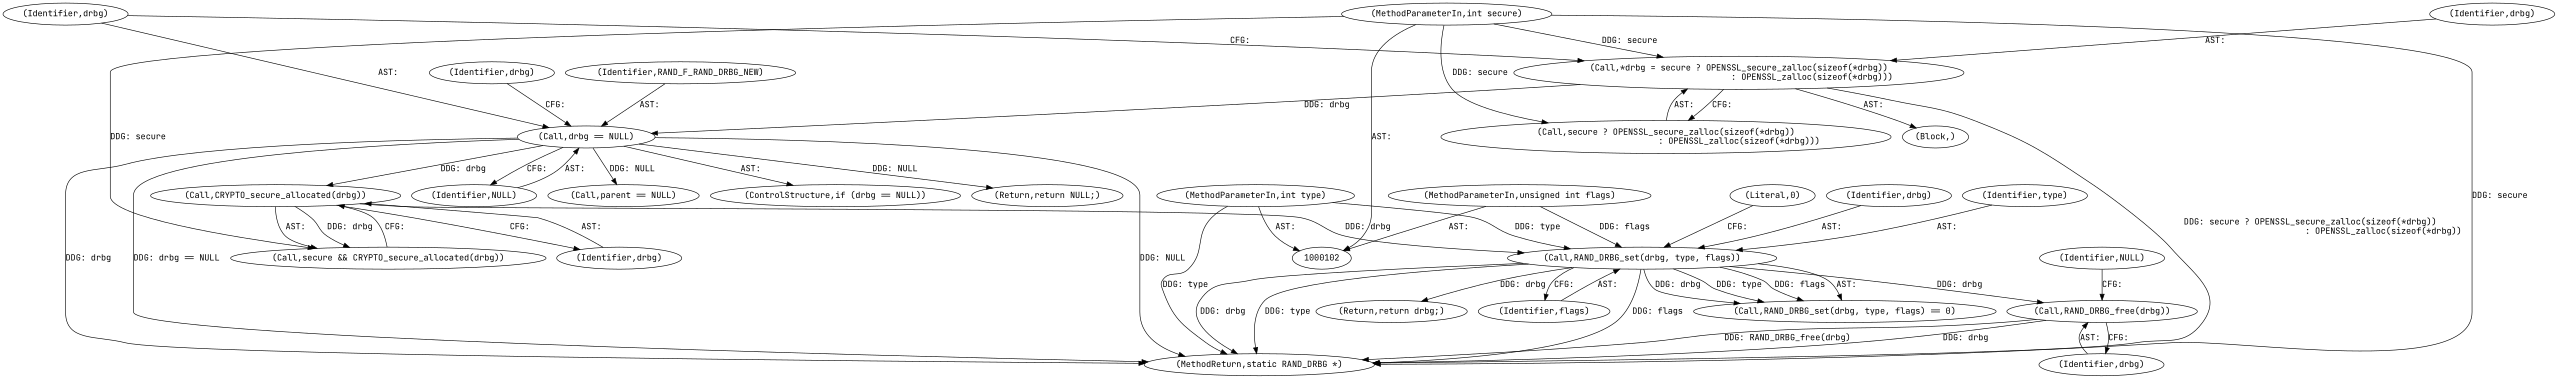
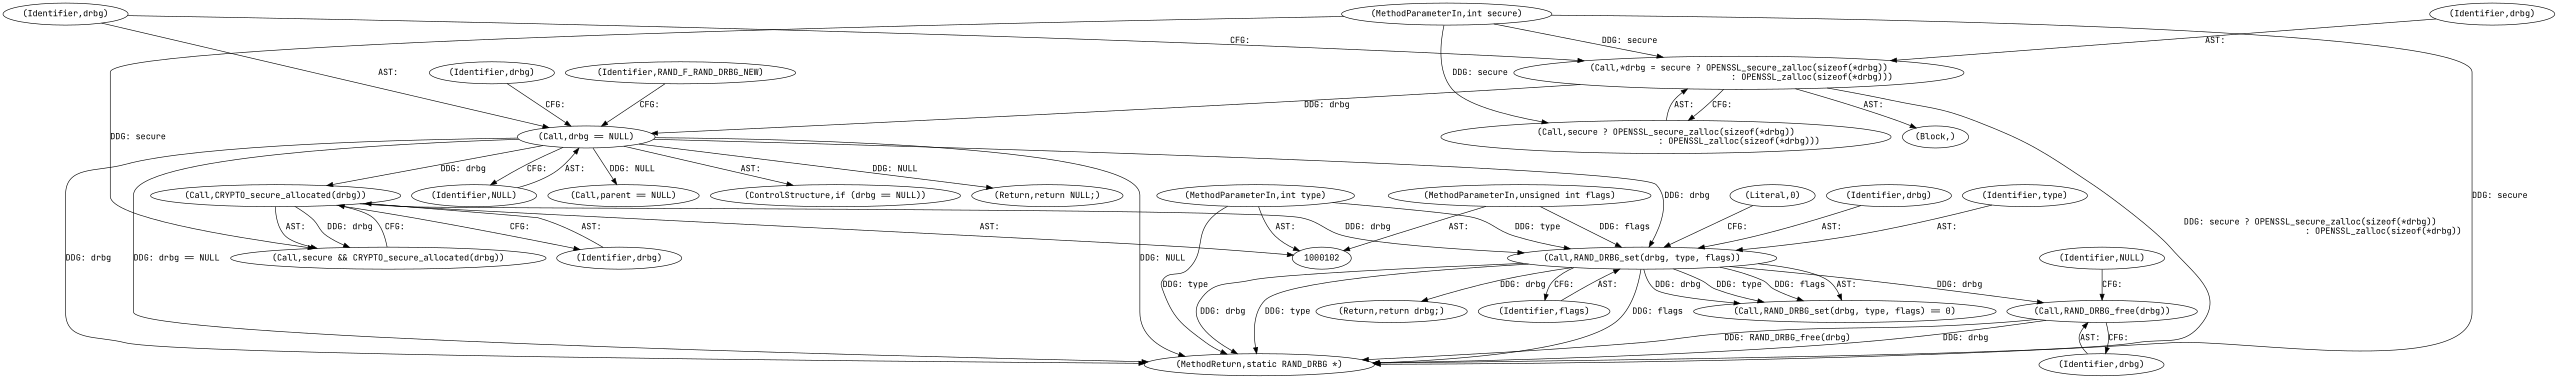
  digraph {
    fontname="JetBrains Mono"
    node [fontname="JetBrains Mono"]
    edge [fontname="JetBrains Mono"]
    n1 [label="(Call,RAND_DRBG_free(drbg))"]
    n2 [label="(MethodReturn,static RAND_DRBG *)"]
    n3 [label="(Identifier,drbg)"]
    n4 [label="(Block,)"]
    n5 [label="(Call,RAND_DRBG_set(drbg, type, flags))"]
    n6 [label="(Call,RAND_DRBG_set(drbg, type, flags) == 0)"]
    n7 [label="(Return,return drbg;)"]
    n8 [label="(Identifier,flags)"]
    n9 [label="(Call,drbg == NULL)"]
    n10 [label="(Call,CRYPTO_secure_allocated(drbg))"]
    n11 [label="(Identifier,NULL)"]
    n12 [label="(Call,parent == NULL)"]
    n13 [label="(ControlStructure,if (drbg == NULL))"]
    n14 [label="(Return,return NULL;)"]
    n15 [label="(Call,secure && CRYPTO_secure_allocated(drbg))"]
    n16 [label="(Identifier,drbg)"]
    n17 [label="(Call,*drbg = secure ? OPENSSL_secure_zalloc(sizeof(*drbg))\n                             : OPENSSL_zalloc(sizeof(*drbg)))"]
    n18 [label="(Call,secure ? OPENSSL_secure_zalloc(sizeof(*drbg))\n                             : OPENSSL_zalloc(sizeof(*drbg)))"]
    n19 [label="(MethodParameterIn,int secure)"]
    1000102
    n21 [label="(MethodParameterIn,int type)"]
    n22 [label="(MethodParameterIn,unsigned int flags)"]
    n23 [label="(Identifier,drbg)"]
    n24 [label="(Identifier,drbg)"]
    n25 [label="(Identifier,RAND_F_RAND_DRBG_NEW)"]
    n26 [label="(Literal,0)"]
    n27 [label="(Identifier,drbg)"]
    n28 [label="(Identifier,drbg)"]
    n29 [label="(Identifier,NULL)"]
    n30 [label="(Identifier,type)"]
    n1 -> n2 [label="DDG: drbg"]
    n1 -> n2 [label="DDG: RAND_DRBG_free(drbg)"]
    n1 -> n3 [label="CFG: "]
    n3 -> n1 [label="AST: "]
    n5 -> n1 [label="DDG: drbg"]
    n5 -> n2 [label="DDG: drbg"]
    n5 -> n2 [label="DDG: type"]
    n5 -> n2 [label="DDG: flags"]
    n5 -> n6 [label="AST: "]
    n5 -> n6 [label="DDG: drbg"]
    n5 -> n6 [label="DDG: type"]
    n5 -> n6 [label="DDG: flags"]
    n5 -> n7 [label="DDG: drbg"]
    n5 -> n8 [label="CFG: "]
    n8 -> n5 [label="AST: "]
    n9 -> n2 [label="DDG: drbg"]
    n9 -> n2 [label="DDG: drbg == NULL"]
    n9 -> n2 [label="DDG: NULL"]
+   n9 -> n5 [label="DDG: drbg"]
    n9 -> n10 [label="DDG: drbg"]
    n9 -> n11 [label="CFG: "]
    n9 -> n12 [label="DDG: NULL"]
    n9 -> n13 [label="AST: "]
    n9 -> n14 [label="DDG: NULL"]
    n10 -> n5 [label="DDG: drbg"]
    n10 -> n15 [label="AST: "]
    n10 -> n15 [label="DDG: drbg"]
    n10 -> n16 [label="CFG: "]
    n11 -> n9 [label="AST: "]
    n15 -> n10 [label="CFG: "]
    n16 -> n10 [label="AST: "]
    n17 -> n2 [label="DDG: secure ? OPENSSL_secure_zalloc(sizeof(*drbg))\n                             : OPENSSL_zalloc(sizeof(*drbg))"]
    n17 -> n4 [label="AST: "]
    n17 -> n9 [label="DDG: drbg"]
    n17 -> n18 [label="CFG: "]
    n18 -> n17 [label="AST: "]
    n19 -> n2 [label="DDG: secure"]
    n19 -> n15 [label="DDG: secure"]
    n19 -> n17 [label="DDG: secure"]
    n19 -> n18 [label="DDG: secure"]
-   n19 -> 1000102 [label="AST: "]
+   n10 -> 1000102 [label="AST: "]
    n21 -> n2 [label="DDG: type"]
    n21 -> n5 [label="DDG: type"]
    n21 -> 1000102 [label="AST: "]
    n22 -> n5 [label="DDG: flags"]
    n22 -> 1000102 [label="AST: "]
    n23 -> n9 [label="AST: "]
    n23 -> n17 [label="CFG: "]
    n24 -> n9 [label="CFG: "]
-   n25 -> n9 [label="AST: "]
+   n25 -> n9 [label="CFG: "]
    n26 -> n5 [label="CFG: "]
    n27 -> n5 [label="AST: "]
    n28 -> n17 [label="AST: "]
    n29 -> n1 [label="CFG: "]
    n30 -> n5 [label="AST: "]
  }
